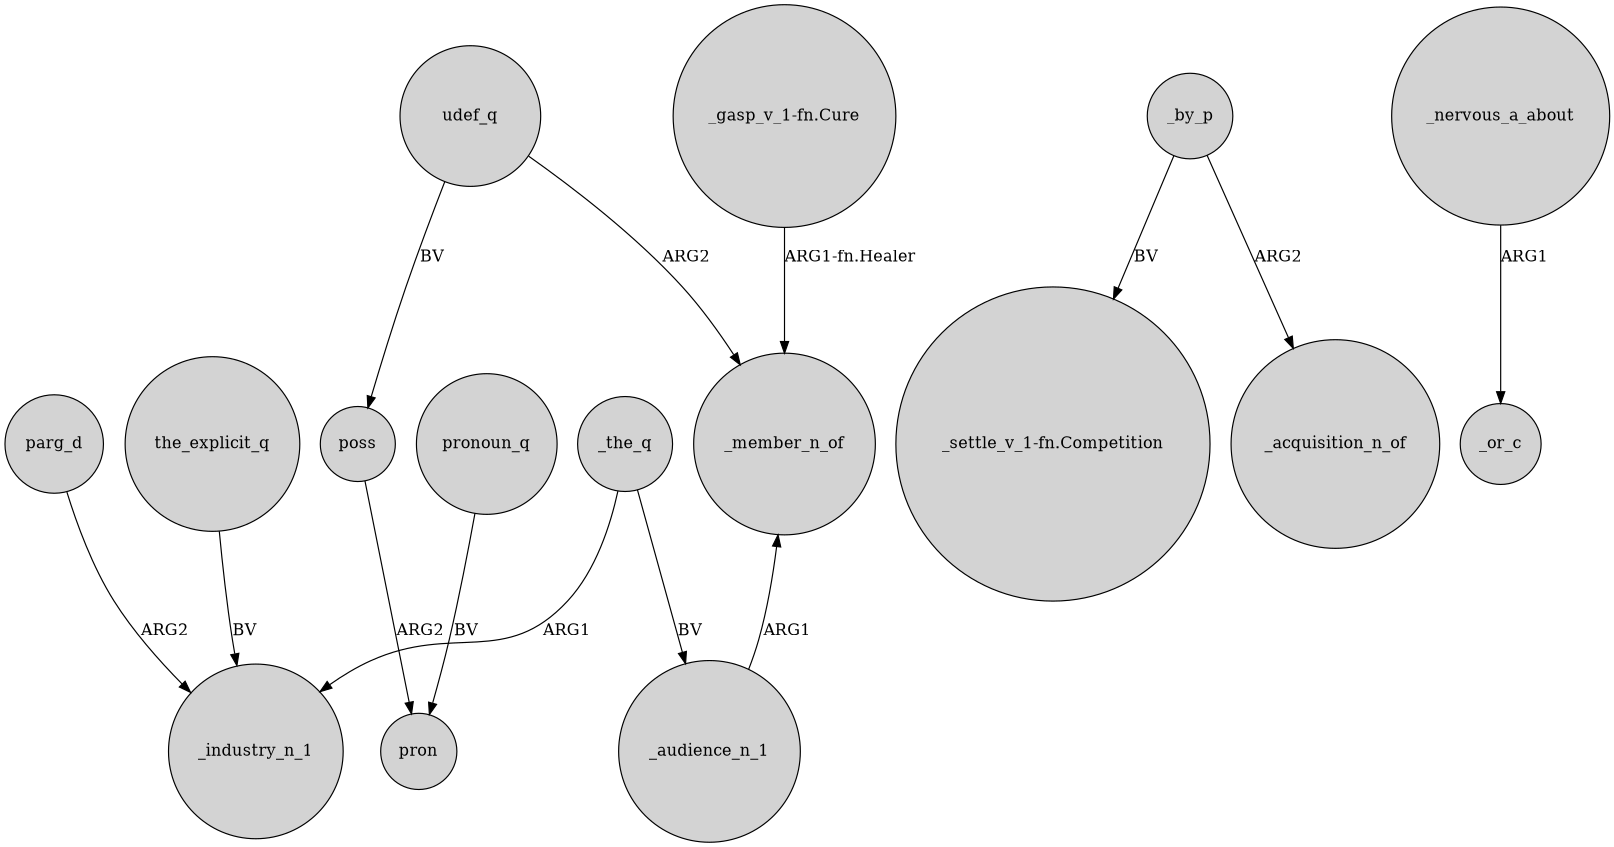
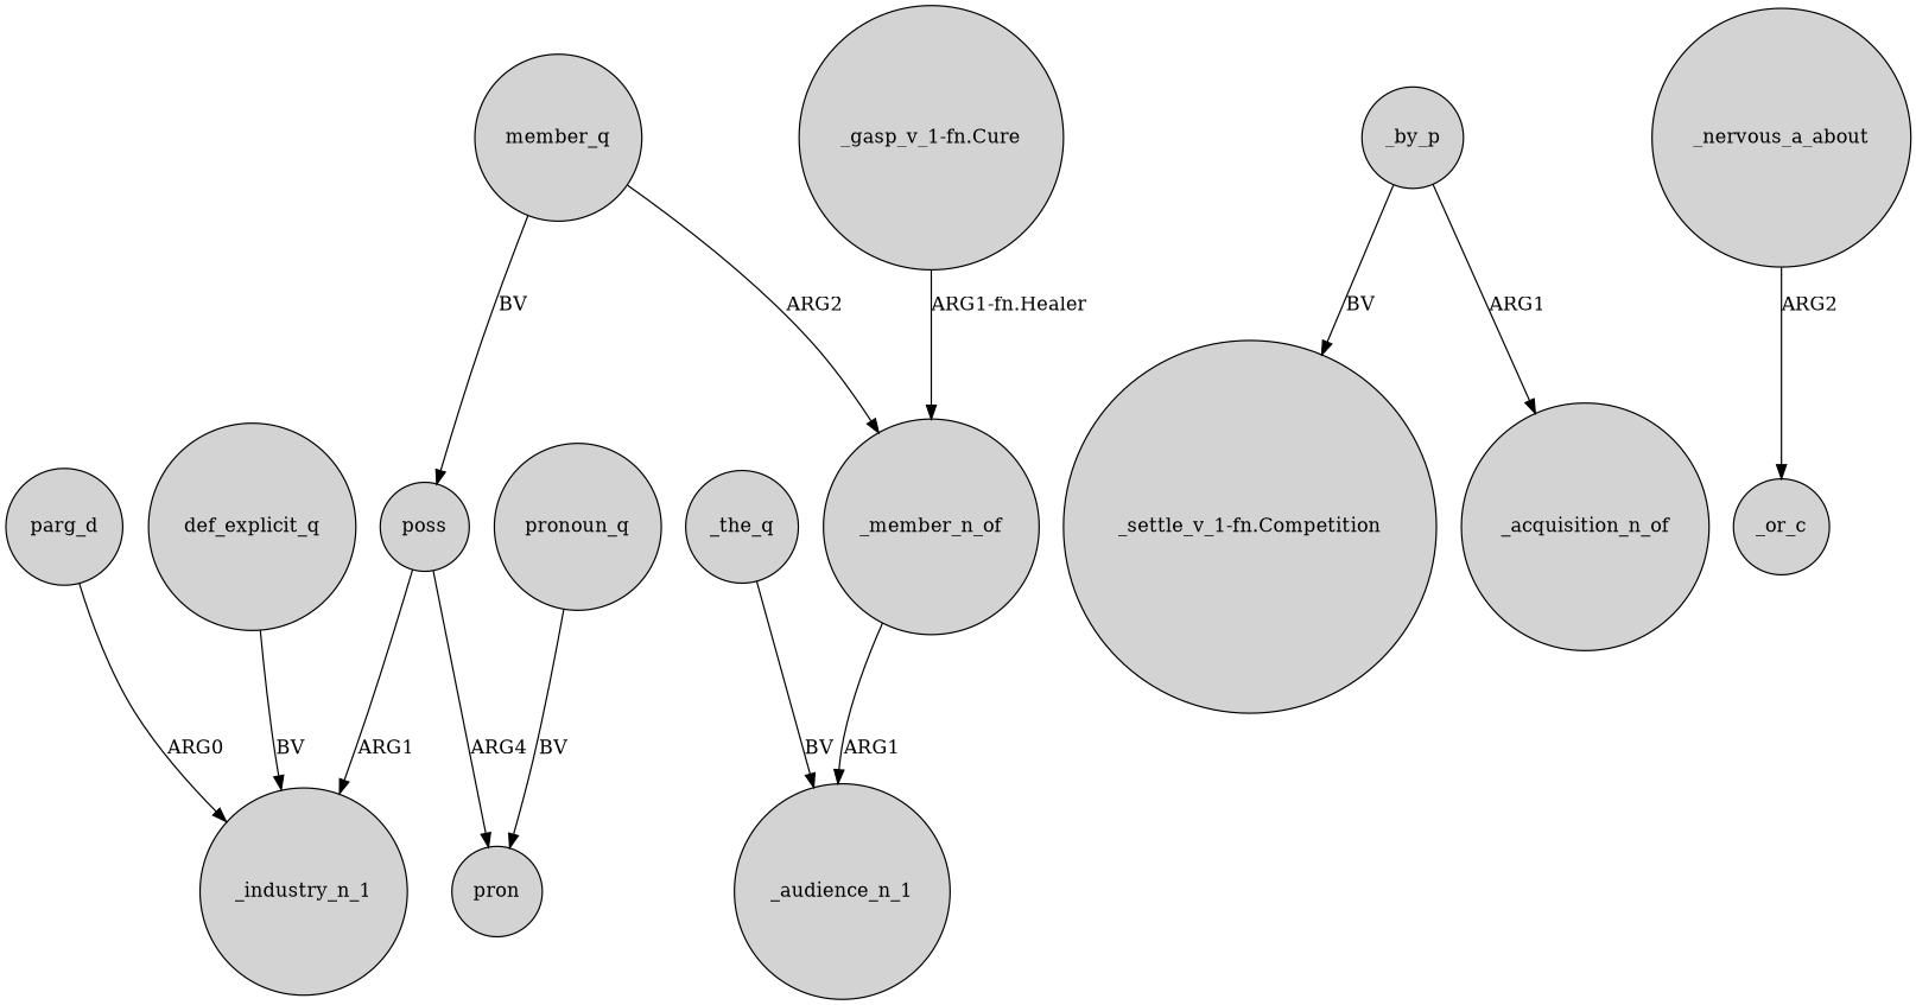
  digraph {
    node [shape=circle style=filled]
-   def_explicit_q [label=the_explicit_q]
+   def_explicit_q
    _industry_n_1
    _member_n_of
    _audience_n_1
    parg_d
-   udef_q
+   udef_q [label=member_q]
    poss
    _the_q
    "_gasp_v_1-fn.Cure"
    _by_p
    "_settle_v_1-fn.Competition"
    _acquisition_n_of
    pronoun_q
    pron
    _nervous_a_about
    _or_c
    def_explicit_q -> _industry_n_1 [label=BV]
-   _audience_n_1 -> _member_n_of [label=ARG1]
-   parg_d -> _industry_n_1 [label=ARG2]
+   _member_n_of -> _audience_n_1 [label=ARG1]
+   parg_d -> _industry_n_1 [label=ARG0]
    udef_q -> _member_n_of [label=ARG2]
    udef_q -> poss [label=BV]
-   _the_q -> _industry_n_1 [label=ARG1]
-   poss -> pron [label=ARG2]
+   poss -> _industry_n_1 [label=ARG1]
+   poss -> pron [label=ARG4]
    _the_q -> _audience_n_1 [label=BV]
    "_gasp_v_1-fn.Cure" -> _member_n_of [label="ARG1-fn.Healer"]
    _by_p -> "_settle_v_1-fn.Competition" [label=BV]
-   _by_p -> _acquisition_n_of [label=ARG2]
+   _by_p -> _acquisition_n_of [label=ARG1]
    pronoun_q -> pron [label=BV]
-   _nervous_a_about -> _or_c [label=ARG1]
+   _nervous_a_about -> _or_c [label=ARG2]
  }
